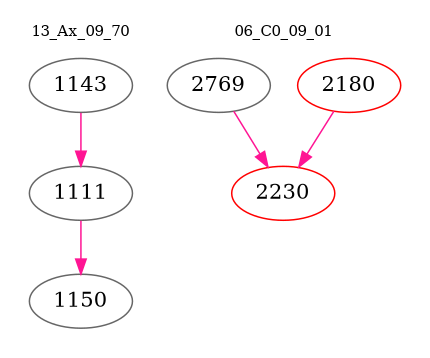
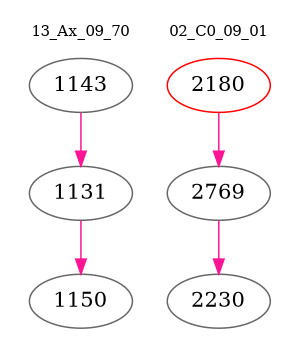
  digraph {
    node [color=gray40]
    edge [color=deeppink]
    n1 [label=1143]
-   n2 [label=1111]
+   n2 [label=1131]
    n3 [label=1150]
    n4 [color=red label=2180]
    n5 [label=2769]
-   n6 [color=red label=2230]
+   n6 [label=2230]
    subgraph cluster_1 {
      color=white
      fontsize=10
      label="13_Ax_09_70"
      n1
      n2
      n3
    }
    subgraph cluster_2 {
      color=white
      fontsize=10
-     label="06_C0_09_01"
+     label="02_C0_09_01"
      n4
      n5
      n6
    }
    n1 -> n2
    n2 -> n3
-   n4 -> n6
+   n4 -> n5
    n5 -> n6
  }
